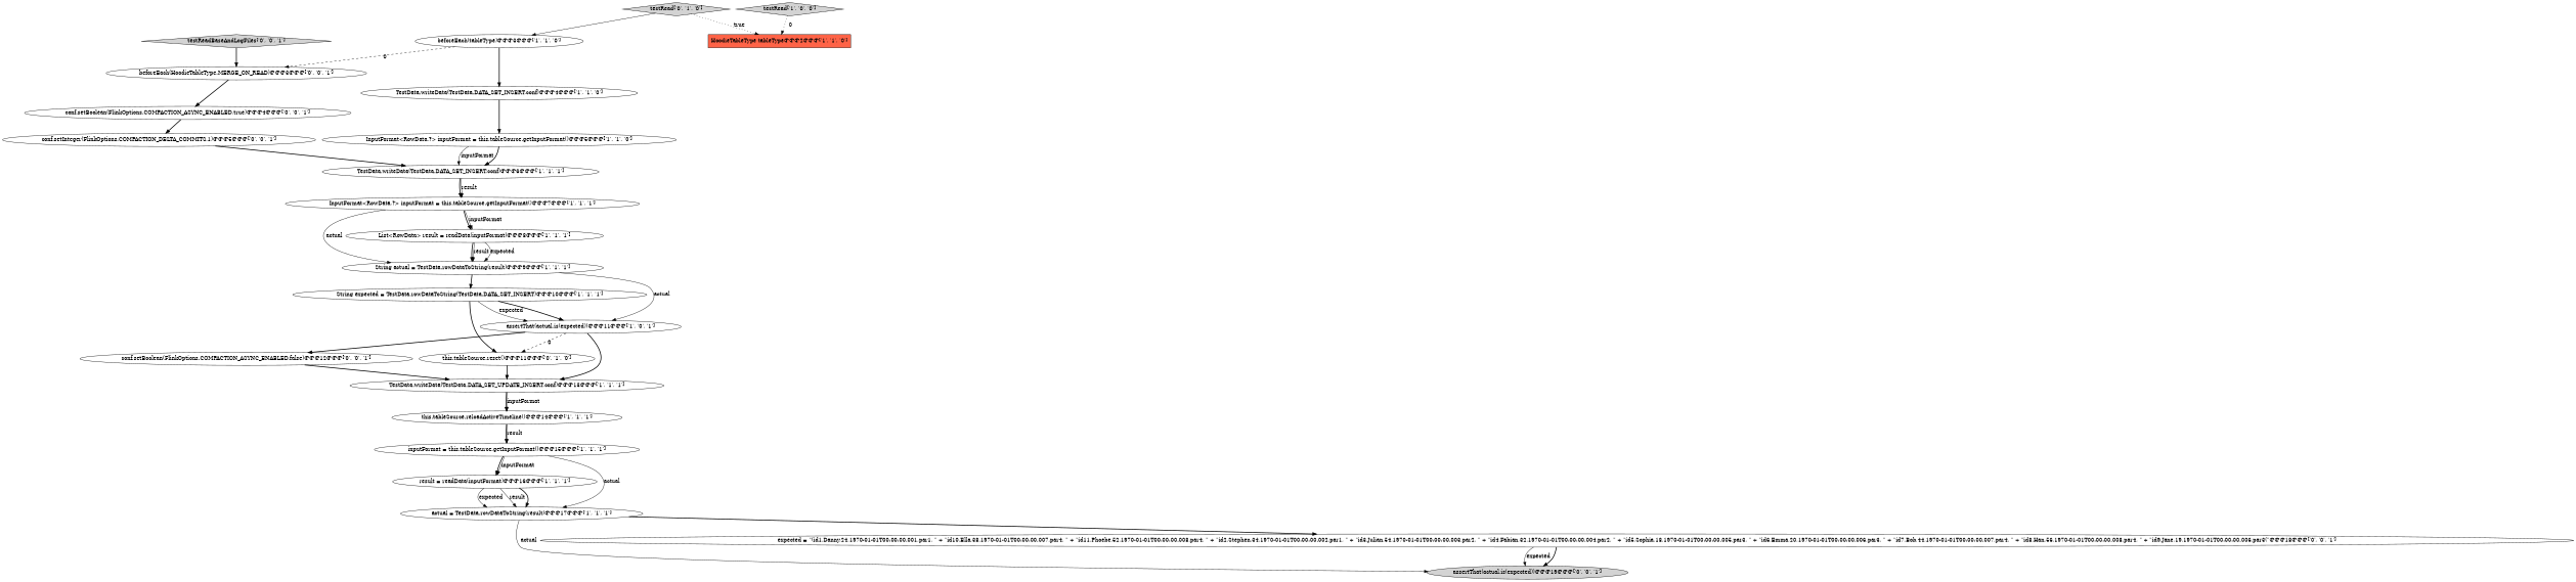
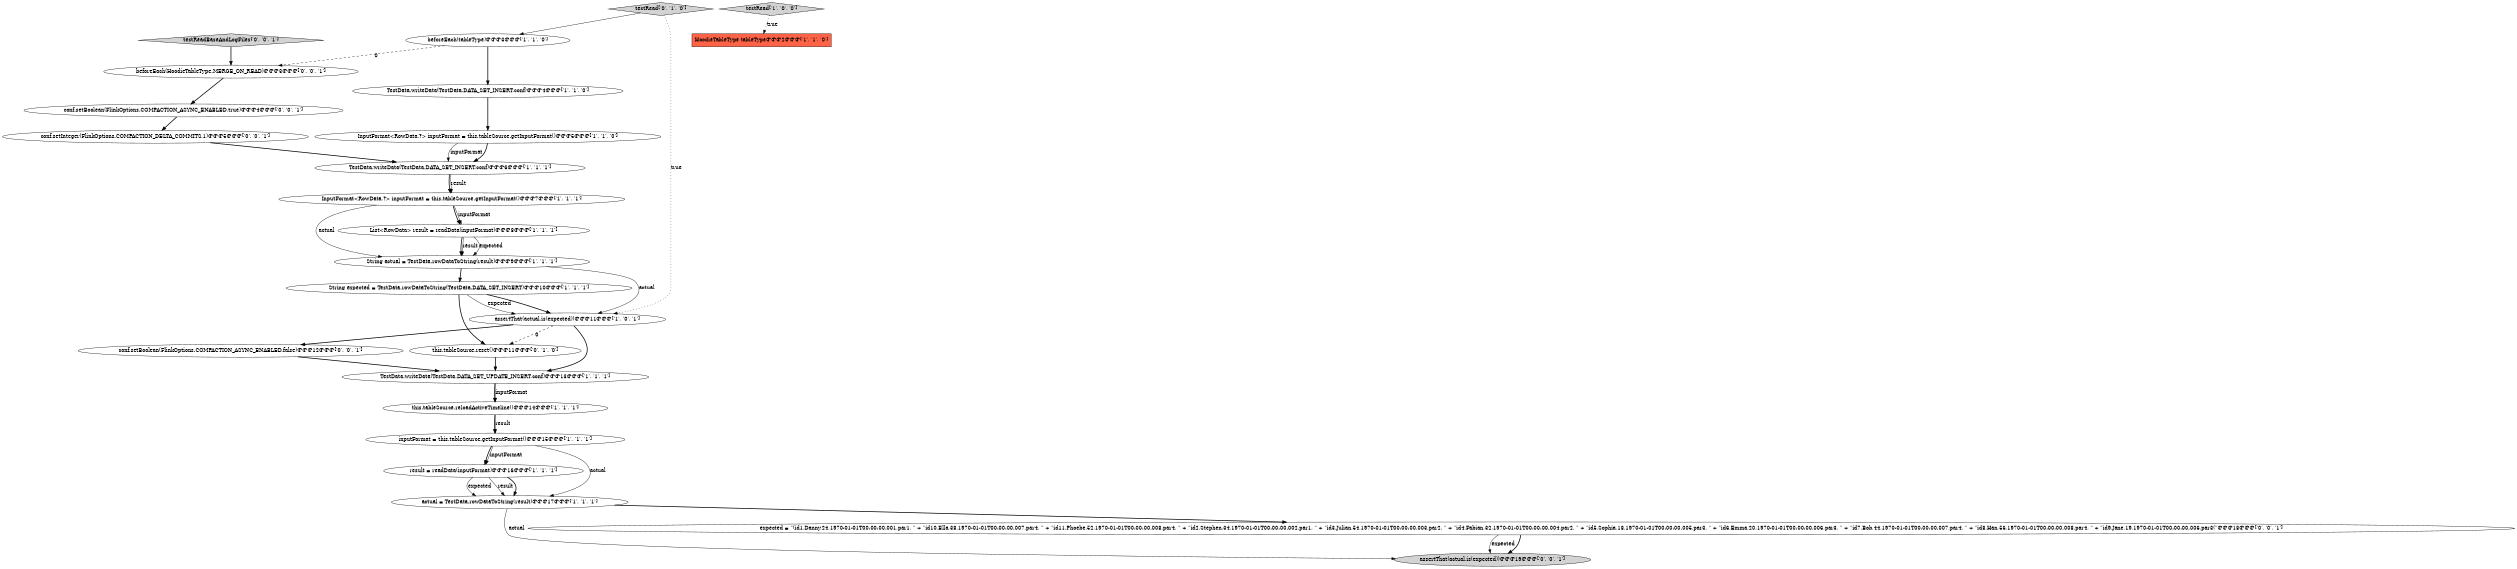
  digraph {
    node [fillcolor=white shape=ellipse style=filled]
    edge [style=bold]
    n1 [label="beforeEach(HoodieTableType.MERGE_ON_READ)@@@3@@@['0', '0', '1']"]
    n2 [label="conf.setBoolean(FlinkOptions.COMPACTION_ASYNC_ENABLED,true)@@@4@@@['0', '0', '1']"]
    n3 [label="conf.setInteger(FlinkOptions.COMPACTION_DELTA_COMMITS,1)@@@5@@@['0', '0', '1']"]
    n4 [label="List<RowData> result = readData(inputFormat)@@@8@@@['1', '1', '1']"]
    n5 [label="String actual = TestData.rowDataToString(result)@@@9@@@['1', '1', '1']"]
    n6 [label="assertThat(actual,is(expected))@@@11@@@['1', '0', '1']"]
    n7 [label="String expected = TestData.rowDataToString(TestData.DATA_SET_INSERT)@@@10@@@['1', '1', '1']"]
    n8 [label="this.tableSource.reset()@@@11@@@['0', '1', '0']"]
    n9 [label="conf.setBoolean(FlinkOptions.COMPACTION_ASYNC_ENABLED,false)@@@12@@@['0', '0', '1']"]
    n10 [label="TestData.writeData(TestData.DATA_SET_UPDATE_INSERT,conf)@@@13@@@['1', '1', '1']"]
    n11 [label="this.tableSource.reloadActiveTimeline()@@@14@@@['1', '1', '1']"]
    n12 [label="beforeEach(tableType)@@@3@@@['1', '1', '0']"]
    n13 [label="TestData.writeData(TestData.DATA_SET_INSERT,conf)@@@4@@@['1', '1', '0']"]
    n14 [label="InputFormat<RowData,?> inputFormat = this.tableSource.getInputFormat()@@@5@@@['1', '1', '0']"]
    n15 [label="TestData.writeData(TestData.DATA_SET_INSERT,conf)@@@6@@@['1', '1', '1']"]
    n16 [label="result = readData(inputFormat)@@@16@@@['1', '1', '1']"]
    n17 [label="actual = TestData.rowDataToString(result)@@@17@@@['1', '1', '1']"]
    n18 [label="expected = \"(id1,Danny,24,1970-01-01T00:00:00.001,par1, \" + \"id10,Ella,38,1970-01-01T00:00:00.007,par4, \" + \"id11,Phoebe,52,1970-01-01T00:00:00.008,par4, \" + \"id2,Stephen,34,1970-01-01T00:00:00.002,par1, \" + \"id3,Julian,54,1970-01-01T00:00:00.003,par2, \" + \"id4,Fabian,32,1970-01-01T00:00:00.004,par2, \" + \"id5,Sophia,18,1970-01-01T00:00:00.005,par3, \" + \"id6,Emma,20,1970-01-01T00:00:00.006,par3, \" + \"id7,Bob,44,1970-01-01T00:00:00.007,par4, \" + \"id8,Han,56,1970-01-01T00:00:00.008,par4, \" + \"id9,Jane,19,1970-01-01T00:00:00.006,par3(\"@@@18@@@['0', '0', '1']"]
    n19 [fillcolor=lightgray label="assertThat(actual,is(expected))@@@19@@@['0', '0', '1']"]
    n20 [label="InputFormat<RowData,?> inputFormat = this.tableSource.getInputFormat()@@@7@@@['1', '1', '1']"]
    n21 [fillcolor=lightgray label="testRead['1', '0', '0']" shape=diamond]
    n22 [fillcolor=tomato label="HoodieTableType tableType@@@2@@@['1', '1', '0']" shape=box]
    n23 [fillcolor=lightgray label="testReadBaseAndLogFiles['0', '0', '1']" shape=diamond]
    n24 [label="inputFormat = this.tableSource.getInputFormat()@@@15@@@['1', '1', '1']"]
    n25 [fillcolor=lightgray label="testRead['0', '1', '0']" shape=diamond]
    n1 -> n2
    n2 -> n3
    n3 -> n15
    n4 -> n5 [label=result style=solid]
    n4 -> n5 [label=expected style=solid]
    n4 -> n5
    n5 -> n6 [label=actual style=solid]
    n5 -> n7
    n6 -> n8 [label=0 style=dashed]
    n6 -> n9
    n6 -> n10
    n7 -> n6
    n7 -> n6 [label=expected style=solid]
    n7 -> n8
    n8 -> n10
    n9 -> n10
    n10 -> n11
    n10 -> n11 [label=inputFormat style=solid]
    n11 -> n24
    n11 -> n24 [label=result style=solid]
    n12 -> n1 [label=0 style=dashed]
    n12 -> n13
    n13 -> n14
    n14 -> n15 [label=inputFormat style=solid]
    n14 -> n15
    n15 -> n20 [label=result style=solid]
    n15 -> n20
    n16 -> n17 [label=expected style=solid]
    n16 -> n17 [label=result style=solid]
    n16 -> n17
    n17 -> n18
    n17 -> n19 [label=actual style=solid]
    n18 -> n19
    n18 -> n19 [label=expected style=solid]
    n20 -> n4 [label=inputFormat style=solid]
    n20 -> n4
    n20 -> n5 [label=actual style=solid]
-   n21 -> n22 [label=0 style=dotted]
+   n21 -> n22 [label=true style=dotted]
    n23 -> n1
    n24 -> n16 [label=inputFormat style=solid]
    n24 -> n16
    n24 -> n17 [label=actual style=solid]
    n25 -> n12 [style=solid]
-   n25 -> n22 [label=true style=dotted]
+   n25 -> n6 [label=true style=dotted]
  }
